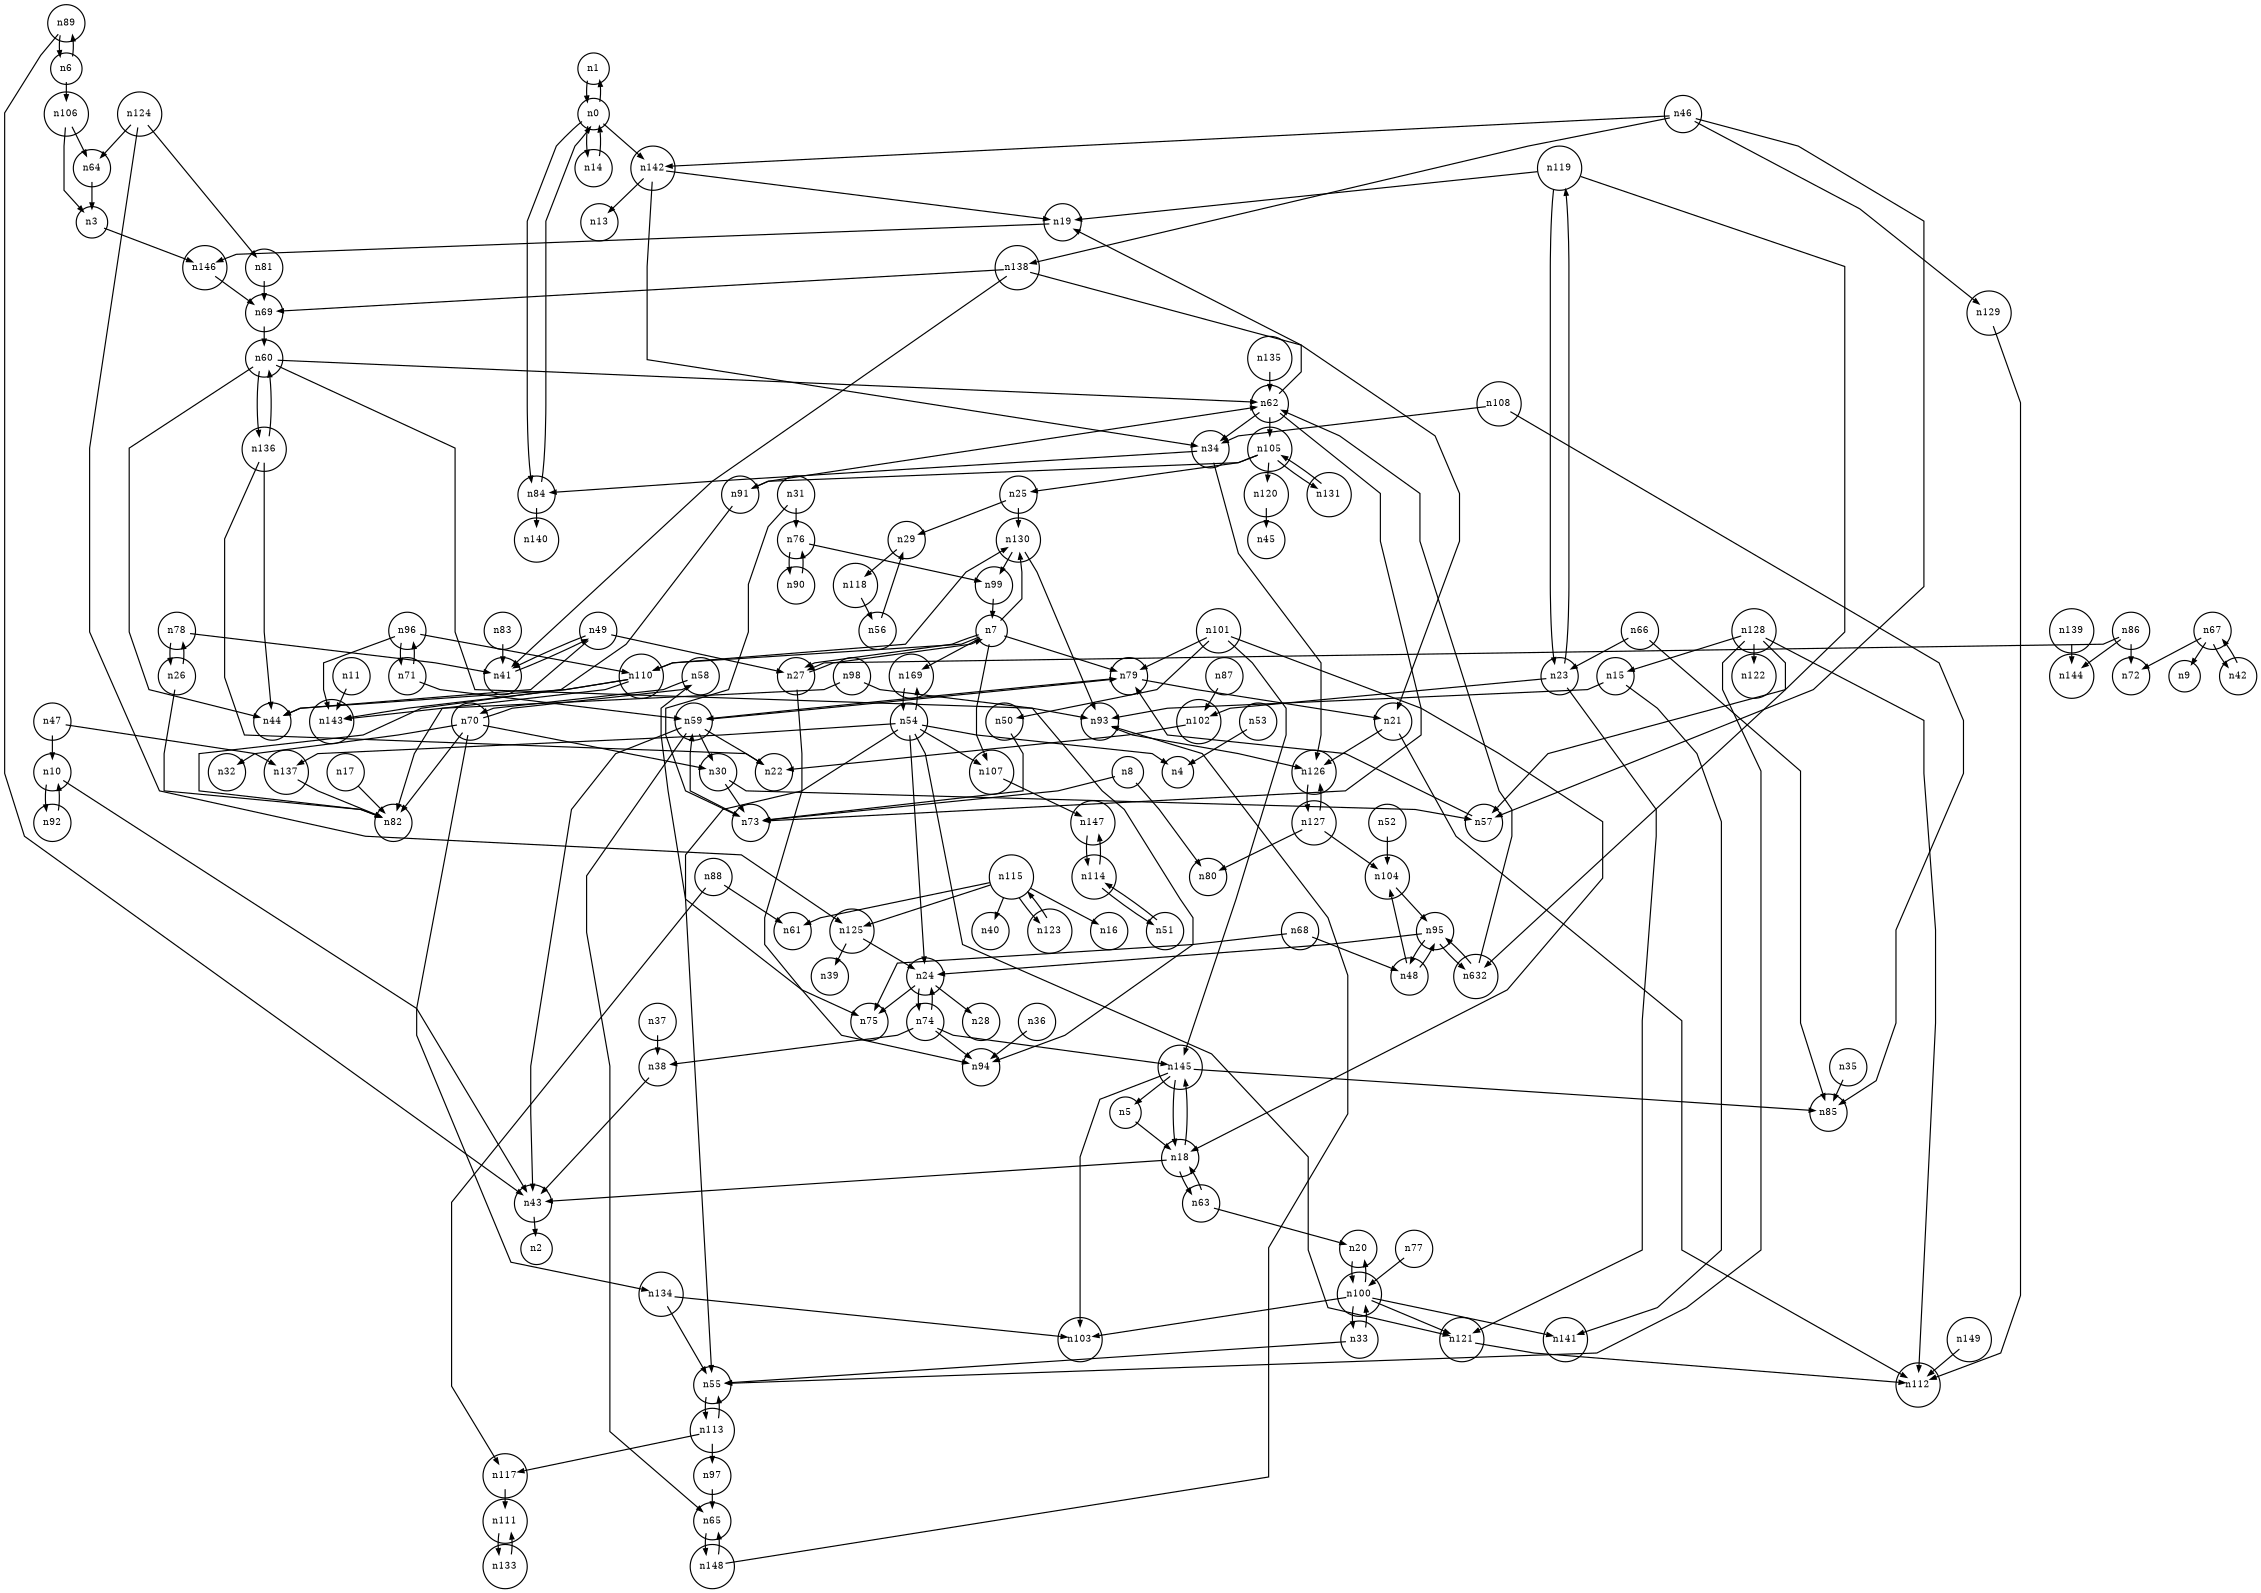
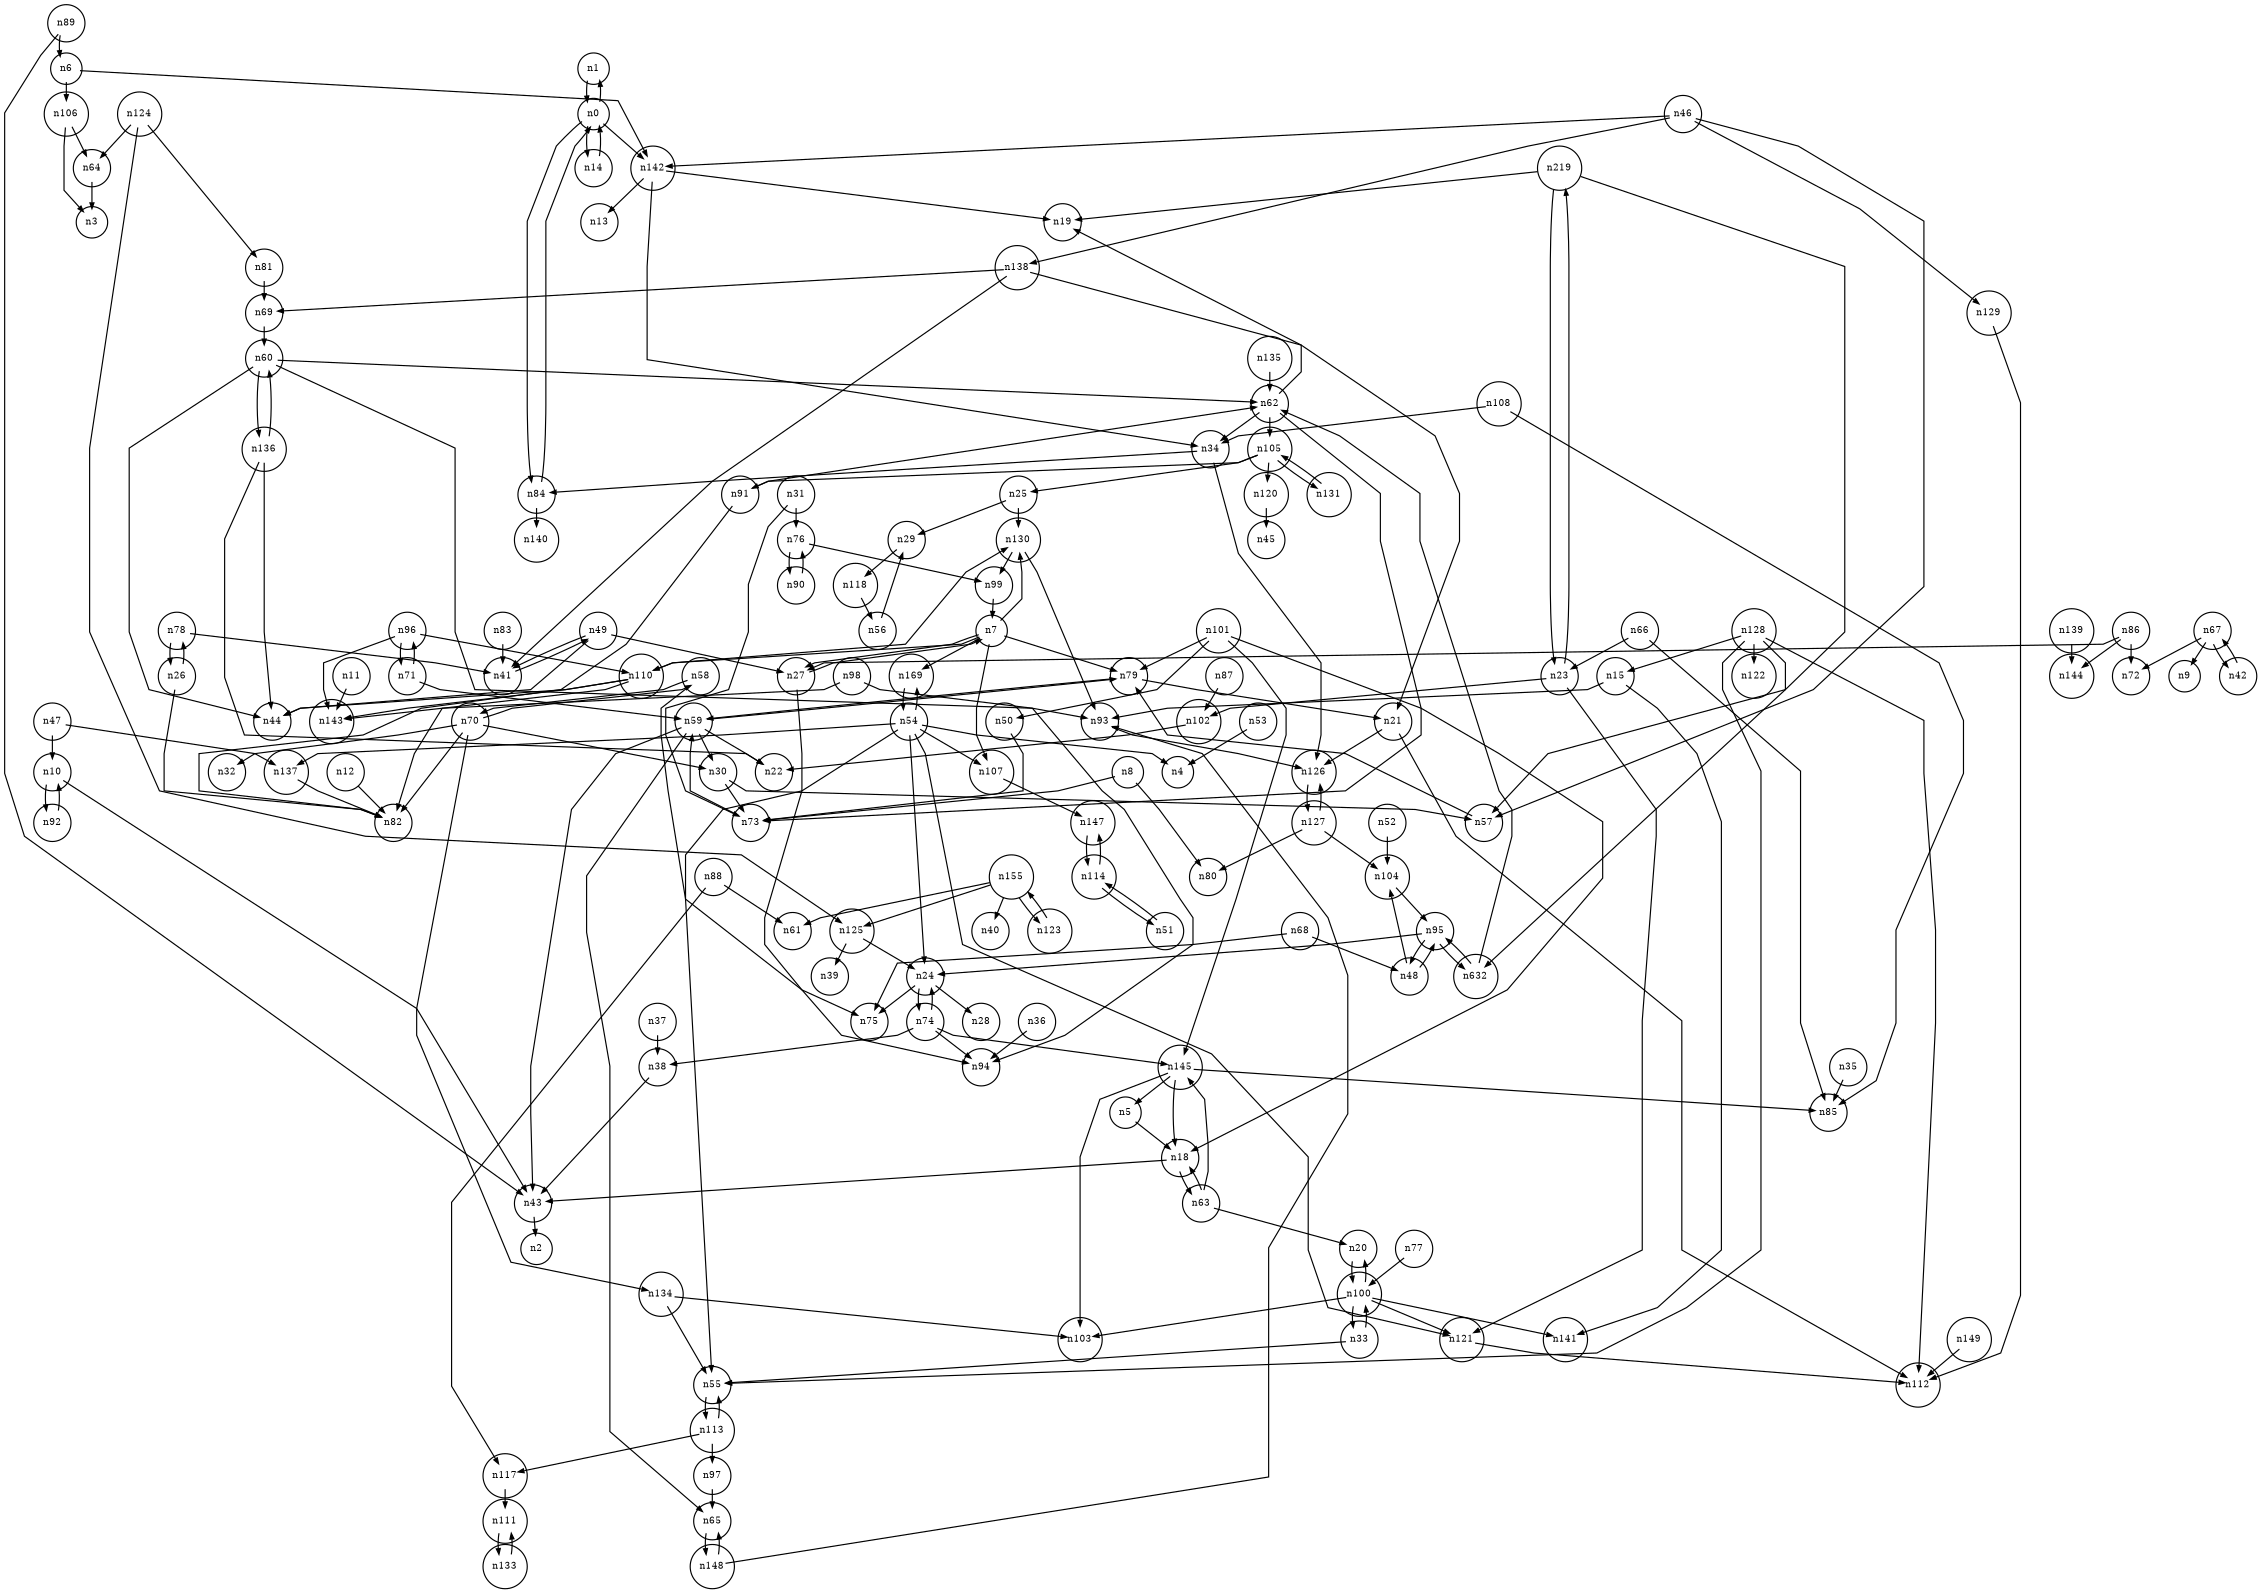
  digraph {
    fontsize=8
    nodesep=0.22
    nodesize=0.32
    ranksep=0.22
    splines=polyline
    node [fixedsize=shape fontsize=8 shape=circle]
    edge [arrowsize=0.5]
    n1 [width=0.32]
    n0 [width=0.32]
    n14 [width=0.32]
    n142 [width=0.32]
    n84 [width=0.32]
    n13 [width=0.32]
    n19 [width=0.32]
    n34 [width=0.32]
    n140 [width=0.32]
-   n146 [width=0.32]
    n126 [width=0.32]
    n69 [width=0.32]
    n127 [width=0.32]
    n106 [width=0.32]
    n64 [width=0.32]
    n3 [width=0.32]
    n60 [width=0.32]
    n91 [width=0.32]
    n82 [width=0.32]
    n62 [width=0.32]
    n44 [width=0.32]
    n93 [width=0.32]
    n136 [width=0.32]
    n73 [width=0.32]
    n105 [width=0.32]
    n89 [width=0.32]
    n43 [width=0.32]
    n6 [width=0.32]
    n2 [width=0.32]
    n27 [width=0.32]
    n94 [width=0.32]
    n7 [width=0.32]
    n79 [width=0.32]
    n107 [width=0.32]
    n109 [label=n169 width=0.32]
    n110 [width=0.32]
    n130 [width=0.32]
    n21 [width=0.32]
    n59 [width=0.32]
    n147 [width=0.32]
    n54 [width=0.32]
    n143 [width=0.32]
    n99 [width=0.32]
    n112 [width=0.32]
    n22 [width=0.32]
    n30 [width=0.32]
    n65 [width=0.32]
    n114 [width=0.32]
    n121 [width=0.32]
    n24 [width=0.32]
    n55 [width=0.32]
    n137 [width=0.32]
    n4 [width=0.32]
    n103 [width=0.32]
    n57 [width=0.32]
    n148 [width=0.32]
    n51 [width=0.32]
    n28 [width=0.32]
    n75 [width=0.32]
    n74 [width=0.32]
    n113 [width=0.32]
    n8 [width=0.32]
    n80 [width=0.32]
    n10 [width=0.32]
    n92 [width=0.32]
    n11 [width=0.32]
-   n12 [width=0.32 label=n17]
+   n12 [width=0.32]
    n117 [width=0.32]
    n111 [width=0.32]
    n15 [width=0.32]
    n141 [width=0.32]
    n133 [width=0.32]
    n104 [width=0.32]
    n18 [width=0.32]
    n145 [width=0.32]
    n63 [width=0.32]
    n5 [width=0.32]
    n85 [width=0.32]
    n20 [width=0.32]
    n100 [width=0.32]
    n95 [width=0.32]
    n102 [width=0.32]
    n23 [width=0.32]
-   n119 [width=0.32]
+   n119 [width=0.32 label=n219]
    n38 [width=0.32]
    n29 [width=0.32]
    n118 [width=0.32]
    n56 [width=0.32]
    n25 [width=0.32]
    n26 [width=0.32]
    n78 [width=0.32]
    n41 [width=0.32]
    n49 [width=0.32]
    n134 [width=0.32]
    n97 [width=0.32]
    n31 [width=0.32]
    n76 [width=0.32]
    n90 [width=0.32]
    n33 [width=0.32]
    n35 [width=0.32]
    n36 [width=0.32]
    n37 [width=0.32]
    n46 [width=0.32]
    n129 [width=0.32]
    n138 [width=0.32]
    n47 [width=0.32]
    n48 [width=0.32]
    n132 [label=n632 width=0.32]
    n50 [width=0.32]
    n52 [width=0.32]
    n53 [width=0.32]
    n58 [width=0.32]
    n70 [width=0.32]
    n32 [width=0.32]
    n120 [width=0.32]
    n131 [width=0.32]
    n45 [width=0.32]
    n66 [width=0.32]
    n67 [width=0.32]
    n9 [width=0.32]
    n42 [width=0.32]
    n72 [width=0.32]
    n68 [width=0.32]
    n71 [width=0.32]
    n96 [width=0.32]
    n77 [width=0.32]
    n81 [width=0.32]
    n83 [width=0.32]
    n86 [width=0.32]
    n144 [width=0.32]
    n87 [width=0.32]
    n88 [width=0.32]
    n61 [width=0.32]
    n98 [width=0.32]
    n101 [width=0.32]
    n108 [width=0.32]
-   n115 [width=0.32]
-   n16 [width=0.32]
+   n115 [width=0.32 label=n155]
    n40 [width=0.32]
    n123 [width=0.32]
    n125 [width=0.32]
    n39 [width=0.32]
    n124 [width=0.32]
    n128 [width=0.32]
    n122 [width=0.32]
    n135 [width=0.32]
    n139 [width=0.32]
    n149 [width=0.32]
    n1 -> n0
    n0 -> n1
    n0 -> n14
    n0 -> n142
    n0 -> n84
    n14 -> n0
    n142 -> n13
    n142 -> n19
    n142 -> n34
    n84 -> n0
    n84 -> n140
-   n19 -> n146
    n34 -> n84
    n34 -> n126
-   n146 -> n69
    n126 -> n127
    n69 -> n60
    n127 -> n126
    n127 -> n80
    n127 -> n104
    n106 -> n64
    n106 -> n3
    n64 -> n3
-   n3 -> n146
    n60 -> n62
    n60 -> n44
    n60 -> n93
    n60 -> n136
    n91 -> n82
    n91 -> n62
    n62 -> n19
    n62 -> n34
    n62 -> n73
    n62 -> n105
    n93 -> n126
    n136 -> n60
    n136 -> n44
    n136 -> n22
    n73 -> n59
    n105 -> n91
    n105 -> n25
    n105 -> n120
    n105 -> n131
    n89 -> n43
    n89 -> n6
    n43 -> n2
    n6 -> n106
-   n6 -> n89
+   n6 -> n142
    n27 -> n94
    n27 -> n7
    n7 -> n27
    n7 -> n79
    n7 -> n107
    n7 -> n109
    n7 -> n110
    n7 -> n130
    n79 -> n21
    n79 -> n59
    n107 -> n147
    n109 -> n54
    n110 -> n82
    n110 -> n44
    n110 -> n130
    n110 -> n143
    n130 -> n93
    n130 -> n99
    n21 -> n126
    n21 -> n112
    n59 -> n43
    n59 -> n79
    n59 -> n22
    n59 -> n30
    n59 -> n65
    n147 -> n114
    n54 -> n107
    n54 -> n109
    n54 -> n121
    n54 -> n24
    n54 -> n55
    n54 -> n137
    n54 -> n4
    n99 -> n7
    n30 -> n73
    n30 -> n57
    n65 -> n148
    n114 -> n147
    n114 -> n51
    n121 -> n112
    n24 -> n28
    n24 -> n75
    n24 -> n74
    n55 -> n113
    n137 -> n82
    n57 -> n79
    n148 -> n93
    n148 -> n65
    n51 -> n114
    n74 -> n94
    n74 -> n24
    n74 -> n145
    n74 -> n38
    n113 -> n55
    n113 -> n117
    n113 -> n97
    n8 -> n73
    n8 -> n80
    n10 -> n43
    n10 -> n92
    n92 -> n10
    n11 -> n143
    n12 -> n82
    n117 -> n111
    n111 -> n133
    n15 -> n93
    n15 -> n141
    n133 -> n111
    n104 -> n95
    n18 -> n43
-   n18 -> n145
+   n63 -> n145
    n18 -> n63
    n145 -> n103
    n145 -> n18
    n145 -> n5
    n145 -> n85
    n63 -> n18
    n63 -> n20
    n5 -> n18
    n20 -> n100
    n100 -> n121
    n100 -> n103
    n100 -> n141
    n100 -> n20
    n100 -> n33
    n95 -> n24
    n95 -> n48
    n95 -> n132
    n102 -> n22
    n23 -> n121
    n23 -> n102
    n23 -> n119
    n119 -> n19
    n119 -> n57
    n119 -> n23
    n38 -> n43
    n29 -> n118
    n118 -> n56
    n56 -> n29
    n25 -> n130
    n25 -> n29
    n26 -> n82
    n26 -> n78
    n78 -> n26
    n78 -> n41
    n41 -> n49
    n49 -> n44
    n49 -> n27
    n49 -> n41
    n134 -> n55
    n134 -> n103
    n97 -> n65
    n31 -> n73
    n31 -> n76
    n76 -> n99
    n76 -> n90
    n90 -> n76
    n33 -> n55
    n33 -> n100
    n35 -> n85
    n36 -> n94
    n37 -> n38
    n46 -> n142
    n46 -> n57
    n46 -> n129
    n46 -> n138
    n129 -> n112
    n138 -> n69
    n138 -> n21
    n138 -> n41
    n47 -> n137
    n47 -> n10
    n48 -> n104
    n48 -> n95
    n132 -> n62
    n132 -> n95
    n50 -> n73
    n52 -> n104
    n53 -> n4
    n58 -> n75
    n58 -> n70
    n70 -> n82
    n70 -> n30
    n70 -> n134
    n70 -> n58
    n70 -> n32
    n120 -> n45
    n131 -> n105
    n66 -> n85
    n66 -> n23
    n67 -> n9
    n67 -> n42
    n67 -> n72
    n42 -> n67
    n68 -> n75
    n68 -> n48
    n71 -> n59
    n71 -> n96
    n96 -> n110
    n96 -> n143
    n96 -> n71
    n77 -> n100
    n81 -> n69
    n83 -> n41
    n86 -> n27
    n86 -> n72
    n86 -> n144
    n87 -> n102
    n88 -> n117
    n88 -> n61
    n98 -> n94
    n98 -> n143
    n101 -> n79
    n101 -> n18
    n101 -> n145
    n101 -> n50
    n108 -> n34
    n108 -> n85
    n115 -> n61
-   n115 -> n16
    n115 -> n40
    n115 -> n123
    n115 -> n125
    n123 -> n115
    n125 -> n24
    n125 -> n39
    n124 -> n64
    n124 -> n81
    n124 -> n125
    n128 -> n112
    n128 -> n55
    n128 -> n15
    n128 -> n132
    n128 -> n122
    n135 -> n62
    n139 -> n144
    n149 -> n112
  }
